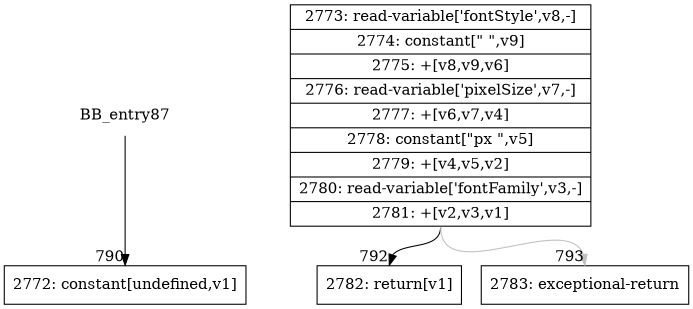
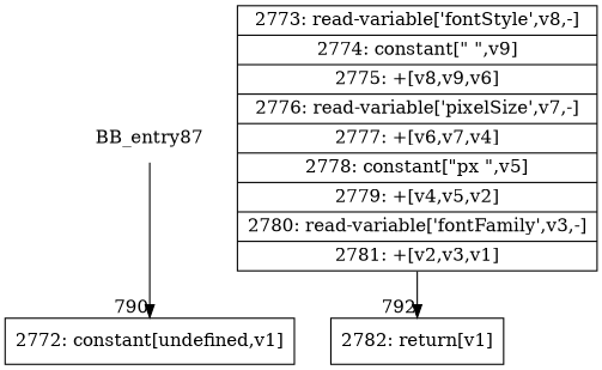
  digraph {
    rankdir=TD
    node [shape=record]
    edge [headport=n tailport=s]
    n1 [label=BB_entry87 shape=none]
    n2 [label="{2772: constant[undefined,v1]}"]
    n3 [label="{2773: read-variable['fontStyle',v8,-]|2774: constant[\" \",v9]|2775: +[v8,v9,v6]|2776: read-variable['pixelSize',v7,-]|2777: +[v6,v7,v4]|2778: constant[\"px \",v5]|2779: +[v4,v5,v2]|2780: read-variable['fontFamily',v3,-]|2781: +[v2,v3,v1]}"]
    n4 [label="{2782: return[v1]}"]
-   n5 [label="{2783: exceptional-return}"]
    n1 -> n2 [headlabel="    790"]
    n3 -> n4 [headlabel="      792"]
-   n3 -> n5 [color=gray headlabel="      793"]
  }
